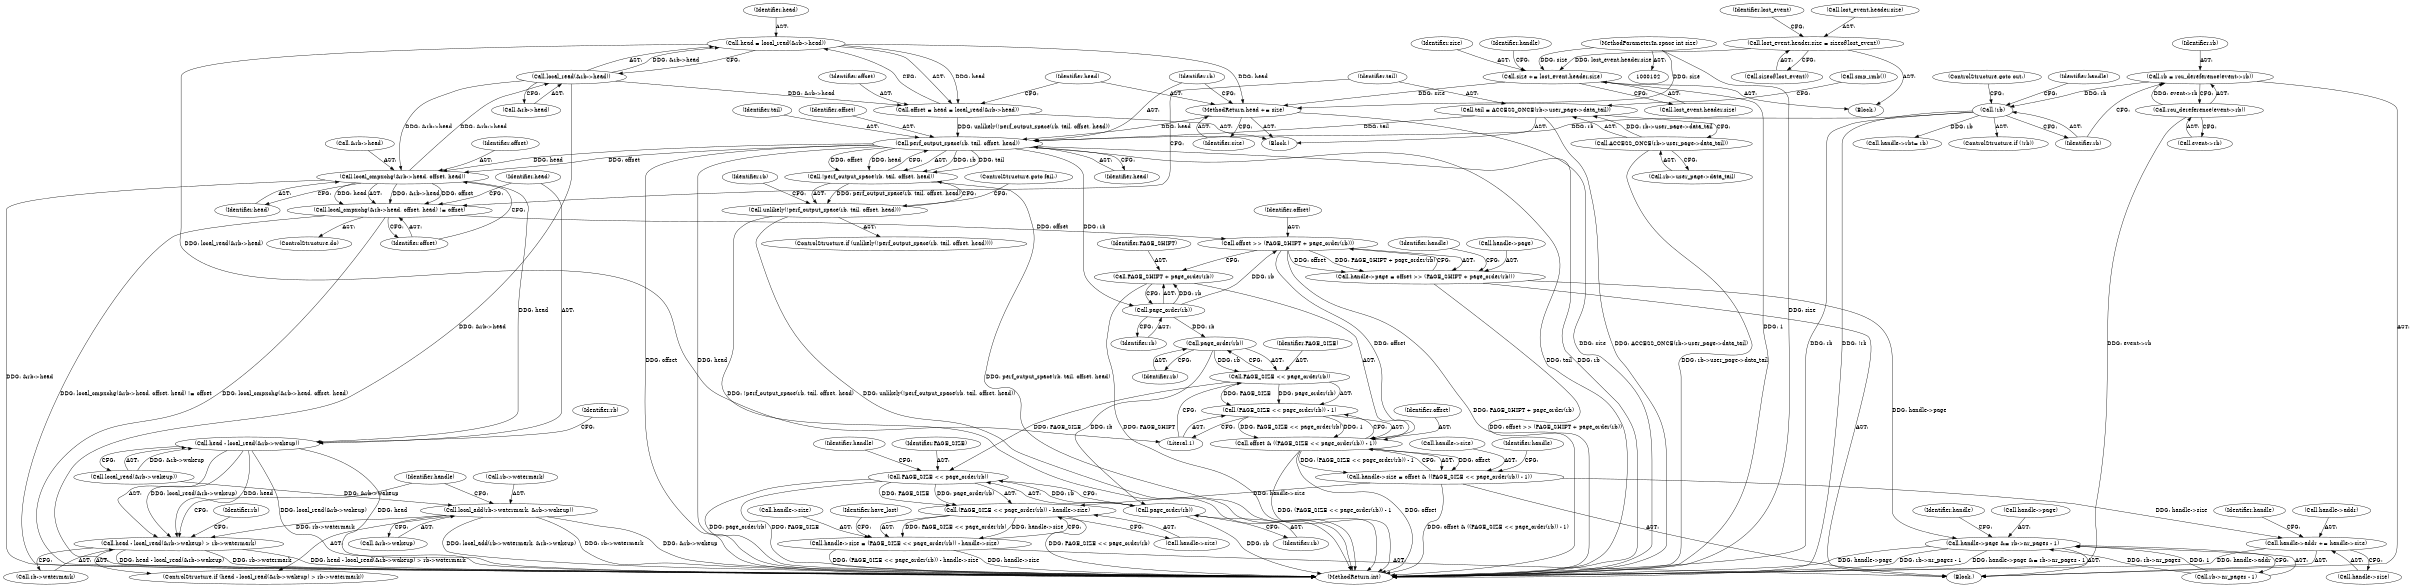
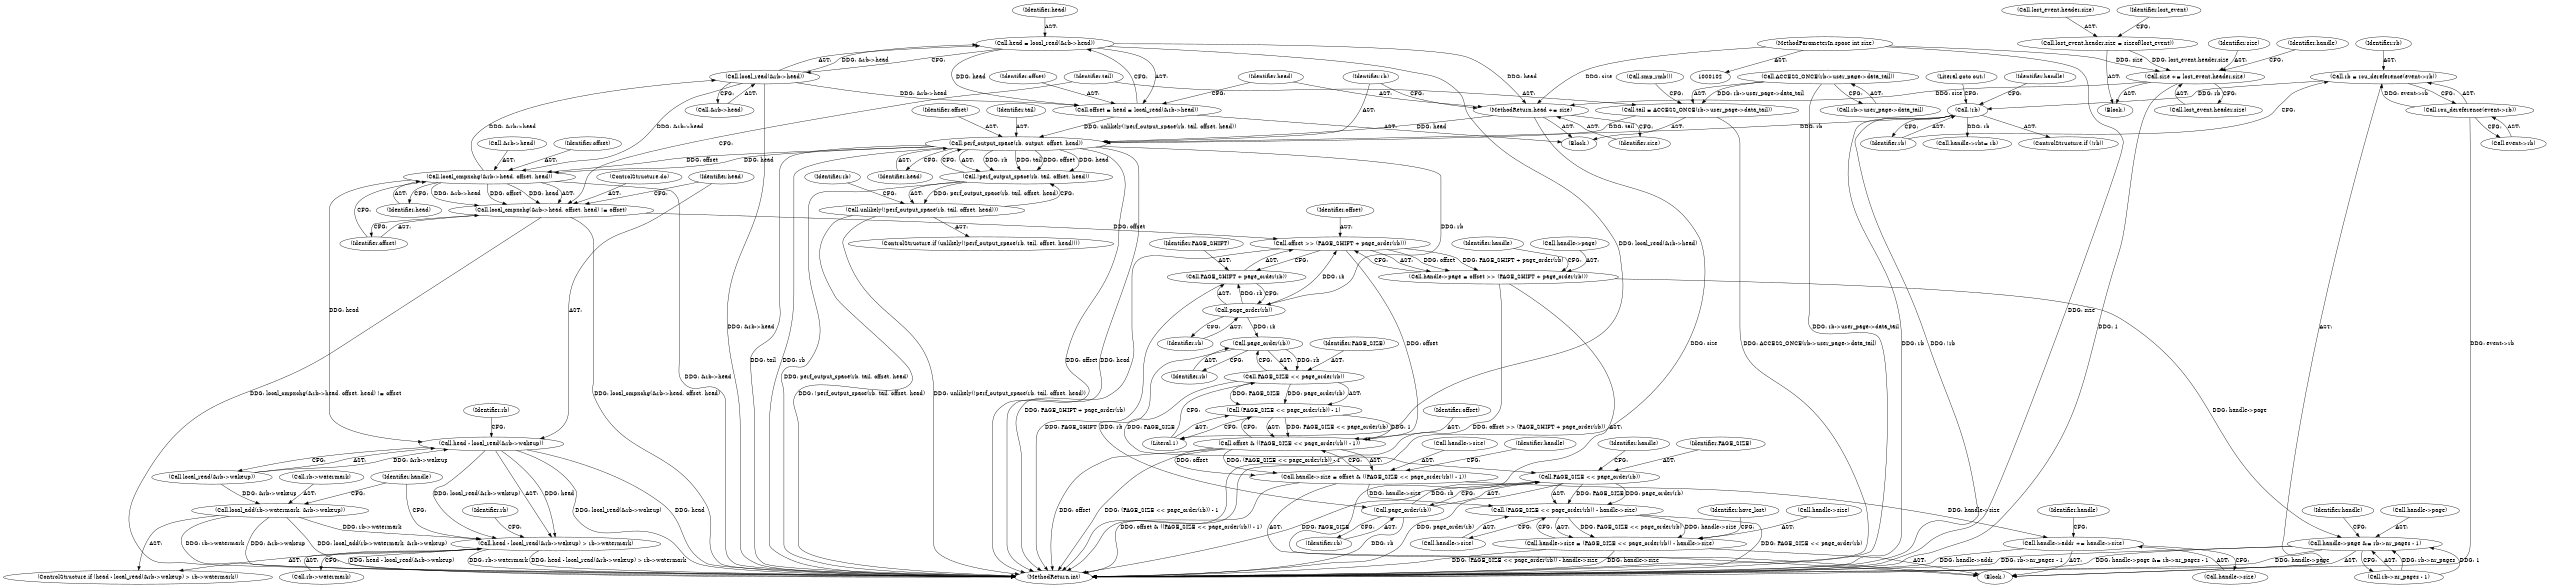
  digraph {
    n1 [label="(Call,head = local_read(&rb->head))"]
    n2 [label="(Call,local_read(&rb->head))"]
    n3 [label="(Call,offset = head = local_read(&rb->head))"]
    n4 [label="(MethodReturn,head += size)"]
    n5 [label="(Literal,1)"]
    n6 [label="(MethodReturn,int)"]
    n7 [label="(Call,local_cmpxchg(&rb->head, offset, head))"]
    n8 [label="(Call,&rb->head)"]
-   n9 [label="(Call,perf_output_space(rb, tail, offset, head))"]
+   n9 [label="(Call,perf_output_space(rb, output, offset, head))"]
    n10 [label="(Block,)"]
    n11 [label="(Identifier,size)"]
    n12 [label="(Call,local_cmpxchg(&rb->head, offset, head) != offset)"]
    n13 [label="(Call,head - local_read(&rb->wakeup))"]
    n14 [label="(Identifier,head)"]
    n15 [label="(Call,offset >> (PAGE_SHIFT + page_order(rb)))"]
    n16 [label="(ControlStructure,do)"]
    n17 [label="(Identifier,offset)"]
    n18 [label="(Call,head - local_read(&rb->wakeup) > rb->watermark)"]
    n19 [label="(Call,local_read(&rb->wakeup))"]
    n20 [label="(Call,!perf_output_space(rb, tail, offset, head))"]
    n21 [label="(Call,page_order(rb))"]
    n22 [label="(Identifier,head)"]
    n23 [label="(Call,unlikely(!perf_output_space(rb, tail, offset, head)))"]
    n24 [label="(Call,PAGE_SHIFT + page_order(rb))"]
    n25 [label="(Call,page_order(rb))"]
    n26 [label="(Identifier,rb)"]
    n27 [label="(Call,!rb)"]
    n28 [label="(Identifier,rb)"]
    n29 [label="(Call,handle->rb\t= rb)"]
    n30 [label="(ControlStructure,if (!rb))"]
    n31 [label="(Call,rb = rcu_dereference(event->rb))"]
    n32 [label="(Call,rcu_dereference(event->rb))"]
    n33 [label="(Block,)"]
    n34 [label="(Call,event->rb)"]
    n35 [label="(Call,tail = ACCESS_ONCE(rb->user_page->data_tail))"]
    n36 [label="(Call,ACCESS_ONCE(rb->user_page->data_tail))"]
    n37 [label="(Call,rb->user_page->data_tail)"]
    n38 [label="(Call,size += lost_event.header.size)"]
    n39 [label="(Block,)"]
    n40 [label="(Call,lost_event.header.size)"]
    n41 [label="(Call,lost_event.header.size = sizeof(lost_event))"]
-   n42 [label="(Call,sizeof(lost_event))"]
    n43 [label="(MethodParameterIn,space int size)"]
    1000102
    n45 [label="(ControlStructure,if (unlikely(!perf_output_space(rb, tail, offset, head))))"]
    n46 [label="(Call,handle->page = offset >> (PAGE_SHIFT + page_order(rb)))"]
    n47 [label="(Call,offset & ((PAGE_SIZE << page_order(rb)) - 1))"]
    n48 [label="(Call,handle->page &= rb->nr_pages - 1)"]
    n49 [label="(Call,handle->size = offset & ((PAGE_SIZE << page_order(rb)) - 1))"]
    n50 [label="(Call,(PAGE_SIZE << page_order(rb)) - 1)"]
    n51 [label="(Call,rb->nr_pages - 1)"]
    n52 [label="(Call,handle->addr += handle->size)"]
    n53 [label="(Call,(PAGE_SIZE << page_order(rb)) - handle->size)"]
    n54 [label="(Call,handle->size)"]
    n55 [label="(Call,handle->size = (PAGE_SIZE << page_order(rb)) - handle->size)"]
    n56 [label="(Call,handle->size)"]
    n57 [label="(Call,rb->watermark)"]
    n58 [label="(ControlStructure,if (head - local_read(&rb->wakeup) > rb->watermark))"]
    n59 [label="(Call,local_add(rb->watermark, &rb->wakeup))"]
-   n60 [label="(Call,&rb->wakeup)"]
    n61 [label="(Call,PAGE_SIZE << page_order(rb))"]
    n62 [label="(Call,page_order(rb))"]
    n63 [label="(Identifier,rb)"]
    n64 [label="(Call,PAGE_SIZE << page_order(rb))"]
    n65 [label="(Identifier,rb)"]
    n66 [label="(Identifier,rb)"]
    n67 [label="(Identifier,lost_event)"]
    n68 [label="(Identifier,handle)"]
    n69 [label="(Identifier,PAGE_SIZE)"]
-   n70 [label="(ControlStructure,goto out;)"]
+   n70 [label="(Literal,goto out;)"]
    n71 [label="(Identifier,offset)"]
    n72 [label="(Identifier,handle)"]
    n73 [label="(Identifier,offset)"]
    n74 [label="(Call,handle->size)"]
    n75 [label="(Identifier,size)"]
    n76 [label="(Call,smp_rmb())"]
    n77 [label="(Call,handle->size)"]
    n78 [label="(Call,&rb->head)"]
    n79 [label="(Identifier,rb)"]
-   n80 [label="(ControlStructure,goto fail;)"]
    n81 [label="(Identifier,tail)"]
    n82 [label="(Call,handle->page)"]
    n83 [label="(Identifier,head)"]
    n84 [label="(Identifier,offset)"]
    n85 [label="(Identifier,PAGE_SHIFT)"]
    n86 [label="(Identifier,head)"]
    n87 [label="(Call,rb->watermark)"]
    n88 [label="(Identifier,rb)"]
    n89 [label="(Identifier,handle)"]
    n90 [label="(Call,handle->page)"]
    n91 [label="(Identifier,handle)"]
    n92 [label="(Identifier,handle)"]
    n93 [label="(Identifier,handle)"]
    n94 [label="(Identifier,have_lost)"]
    n95 [label="(Identifier,rb)"]
    n96 [label="(Identifier,offset)"]
    n97 [label="(Identifier,offset)"]
    n98 [label="(Identifier,rb)"]
-   n99 [label="(Call,handle->addr)"]
    n100 [label="(Identifier,tail)"]
    n101 [label="(Identifier,handle)"]
    n102 [label="(Identifier,head)"]
    n103 [label="(Identifier,handle)"]
    n104 [label="(Identifier,PAGE_SIZE)"]
    n105 [label="(Call,lost_event.header.size)"]
    n1 -> n2 [label="CFG: "]
    n1 -> n3 [label="AST: "]
    n1 -> n3 [label="DDG: head"]
    n1 -> n4 [label="DDG: head"]
    n1 -> n5 [label="DDG: local_read(&rb->head)"]
    n2 -> n1 [label="AST: "]
    n2 -> n1 [label="DDG: &rb->head"]
    n2 -> n3 [label="DDG: &rb->head"]
    n2 -> n6 [label="DDG: &rb->head"]
    n2 -> n7 [label="DDG: &rb->head"]
    n2 -> n8 [label="CFG: "]
    n3 -> n1 [label="CFG: "]
    n3 -> n9 [label="DDG: unlikely(!perf_output_space(rb, tail, offset, head))"]
    n3 -> n10 [label="AST: "]
    n4 -> n6 [label="DDG: size"]
    n4 -> n9 [label="DDG: head"]
    n4 -> n10 [label="AST: "]
    n4 -> n11 [label="CFG: "]
    n5 -> n50 [label="AST: "]
    n5 -> n61 [label="CFG: "]
    n7 -> n2 [label="DDG: &rb->head"]
    n7 -> n6 [label="DDG: &rb->head"]
    n7 -> n12 [label="AST: "]
    n7 -> n12 [label="DDG: &rb->head"]
    n7 -> n12 [label="DDG: offset"]
    n7 -> n12 [label="DDG: head"]
    n7 -> n13 [label="DDG: head"]
    n7 -> n14 [label="CFG: "]
    n8 -> n2 [label="AST: "]
    n9 -> n6 [label="DDG: head"]
    n9 -> n6 [label="DDG: tail"]
    n9 -> n6 [label="DDG: rb"]
    n9 -> n6 [label="DDG: offset"]
    n9 -> n7 [label="DDG: offset"]
    n9 -> n7 [label="DDG: head"]
    n9 -> n20 [label="AST: "]
    n9 -> n20 [label="DDG: rb"]
    n9 -> n20 [label="DDG: tail"]
    n9 -> n20 [label="DDG: offset"]
    n9 -> n20 [label="DDG: head"]
    n9 -> n21 [label="DDG: rb"]
    n9 -> n22 [label="CFG: "]
    n11 -> n4 [label="AST: "]
    n12 -> n6 [label="DDG: local_cmpxchg(&rb->head, offset, head) != offset"]
    n12 -> n6 [label="DDG: local_cmpxchg(&rb->head, offset, head)"]
    n12 -> n15 [label="DDG: offset"]
-   n12 -> n16 [label="AST: "]
+   n16 -> n12 [label="AST: "]
    n12 -> n17 [label="CFG: "]
    n13 -> n6 [label="DDG: local_read(&rb->wakeup)"]
    n13 -> n6 [label="DDG: head"]
    n13 -> n18 [label="AST: "]
    n13 -> n18 [label="DDG: head"]
    n13 -> n18 [label="DDG: local_read(&rb->wakeup)"]
    n13 -> n19 [label="CFG: "]
    n14 -> n7 [label="AST: "]
    n15 -> n6 [label="DDG: PAGE_SHIFT + page_order(rb)"]
    n15 -> n24 [label="CFG: "]
    n15 -> n46 [label="AST: "]
    n15 -> n46 [label="DDG: offset"]
    n15 -> n46 [label="DDG: PAGE_SHIFT + page_order(rb)"]
    n15 -> n47 [label="DDG: offset"]
    n17 -> n7 [label="CFG: "]
    n17 -> n12 [label="AST: "]
    n18 -> n6 [label="DDG: head - local_read(&rb->wakeup) > rb->watermark"]
    n18 -> n6 [label="DDG: head - local_read(&rb->wakeup)"]
    n18 -> n6 [label="DDG: rb->watermark"]
    n18 -> n57 [label="CFG: "]
    n18 -> n58 [label="AST: "]
    n19 -> n13 [label="AST: "]
    n19 -> n13 [label="DDG: &rb->wakeup"]
    n19 -> n59 [label="DDG: &rb->wakeup"]
    n20 -> n6 [label="DDG: perf_output_space(rb, tail, offset, head)"]
    n20 -> n9 [label="CFG: "]
    n20 -> n23 [label="AST: "]
    n20 -> n23 [label="DDG: perf_output_space(rb, tail, offset, head)"]
    n21 -> n15 [label="DDG: rb"]
    n21 -> n24 [label="AST: "]
    n21 -> n24 [label="DDG: rb"]
    n21 -> n25 [label="DDG: rb"]
    n21 -> n26 [label="CFG: "]
    n22 -> n9 [label="AST: "]
    n23 -> n6 [label="DDG: !perf_output_space(rb, tail, offset, head)"]
    n23 -> n6 [label="DDG: unlikely(!perf_output_space(rb, tail, offset, head))"]
    n23 -> n20 [label="CFG: "]
    n23 -> n45 [label="AST: "]
    n24 -> n6 [label="DDG: PAGE_SHIFT"]
-   n24 -> n47 [label="AST: "]
+   n24 -> n15 [label="AST: "]
    n24 -> n21 [label="CFG: "]
    n25 -> n61 [label="AST: "]
    n25 -> n61 [label="DDG: rb"]
    n25 -> n62 [label="DDG: rb"]
    n25 -> n63 [label="CFG: "]
    n26 -> n21 [label="AST: "]
    n27 -> n6 [label="DDG: !rb"]
    n27 -> n6 [label="DDG: rb"]
    n27 -> n9 [label="DDG: rb"]
    n27 -> n28 [label="CFG: "]
    n27 -> n29 [label="DDG: rb"]
    n27 -> n30 [label="AST: "]
    n28 -> n27 [label="AST: "]
    n28 -> n31 [label="CFG: "]
    n31 -> n27 [label="DDG: rb"]
    n31 -> n32 [label="CFG: "]
    n31 -> n33 [label="AST: "]
    n32 -> n6 [label="DDG: event->rb"]
    n32 -> n31 [label="AST: "]
    n32 -> n31 [label="DDG: event->rb"]
    n32 -> n34 [label="CFG: "]
    n34 -> n32 [label="AST: "]
    n35 -> n6 [label="DDG: ACCESS_ONCE(rb->user_page->data_tail)"]
    n35 -> n9 [label="DDG: tail"]
    n35 -> n10 [label="AST: "]
-   n35 -> n36 [label="CFG: "]
    n36 -> n6 [label="DDG: rb->user_page->data_tail"]
    n36 -> n35 [label="AST: "]
    n36 -> n35 [label="DDG: rb->user_page->data_tail"]
    n36 -> n37 [label="CFG: "]
    n37 -> n36 [label="AST: "]
    n38 -> n4 [label="DDG: size"]
    n38 -> n6 [label="DDG: 1"]
    n38 -> n39 [label="AST: "]
    n38 -> n40 [label="CFG: "]
    n40 -> n38 [label="AST: "]
    n41 -> n38 [label="DDG: lost_event.header.size"]
    n41 -> n39 [label="AST: "]
-   n41 -> n42 [label="CFG: "]
-   n42 -> n41 [label="AST: "]
    n43 -> n4 [label="DDG: size"]
    n43 -> n6 [label="DDG: size"]
    n43 -> n38 [label="DDG: size"]
    n43 -> 1000102 [label="AST: "]
    n46 -> n6 [label="DDG: offset >> (PAGE_SHIFT + page_order(rb))"]
    n46 -> n15 [label="CFG: "]
    n46 -> n33 [label="AST: "]
    n46 -> n48 [label="DDG: handle->page"]
    n47 -> n6 [label="DDG: offset"]
    n47 -> n6 [label="DDG: (PAGE_SIZE << page_order(rb)) - 1"]
    n47 -> n49 [label="AST: "]
    n47 -> n49 [label="DDG: offset"]
    n47 -> n49 [label="DDG: (PAGE_SIZE << page_order(rb)) - 1"]
    n47 -> n50 [label="CFG: "]
    n48 -> n6 [label="DDG: handle->page &= rb->nr_pages - 1"]
    n48 -> n6 [label="DDG: handle->page"]
    n48 -> n6 [label="DDG: rb->nr_pages - 1"]
    n48 -> n33 [label="AST: "]
    n48 -> n51 [label="CFG: "]
    n49 -> n6 [label="DDG: offset & ((PAGE_SIZE << page_order(rb)) - 1)"]
    n49 -> n33 [label="AST: "]
    n49 -> n47 [label="CFG: "]
    n49 -> n52 [label="DDG: handle->size"]
    n49 -> n53 [label="DDG: handle->size"]
    n50 -> n5 [label="CFG: "]
    n50 -> n47 [label="AST: "]
    n50 -> n47 [label="DDG: PAGE_SIZE << page_order(rb)"]
    n50 -> n47 [label="DDG: 1"]
    n51 -> n48 [label="AST: "]
    n51 -> n48 [label="DDG: rb->nr_pages"]
    n51 -> n48 [label="DDG: 1"]
    n52 -> n6 [label="DDG: handle->addr"]
    n52 -> n33 [label="AST: "]
    n52 -> n54 [label="CFG: "]
    n53 -> n6 [label="DDG: PAGE_SIZE << page_order(rb)"]
    n53 -> n55 [label="AST: "]
    n53 -> n55 [label="DDG: PAGE_SIZE << page_order(rb)"]
    n53 -> n55 [label="DDG: handle->size"]
    n53 -> n56 [label="CFG: "]
    n54 -> n52 [label="AST: "]
    n55 -> n6 [label="DDG: (PAGE_SIZE << page_order(rb)) - handle->size"]
    n55 -> n6 [label="DDG: handle->size"]
    n55 -> n33 [label="AST: "]
    n55 -> n53 [label="CFG: "]
    n56 -> n53 [label="AST: "]
    n57 -> n18 [label="AST: "]
    n59 -> n6 [label="DDG: &rb->wakeup"]
    n59 -> n6 [label="DDG: local_add(rb->watermark, &rb->wakeup)"]
    n59 -> n6 [label="DDG: rb->watermark"]
    n59 -> n18 [label="DDG: rb->watermark"]
    n59 -> n58 [label="AST: "]
-   n59 -> n60 [label="CFG: "]
-   n60 -> n59 [label="AST: "]
    n61 -> n25 [label="CFG: "]
    n61 -> n50 [label="AST: "]
    n61 -> n50 [label="DDG: PAGE_SIZE"]
    n61 -> n50 [label="DDG: page_order(rb)"]
    n61 -> n64 [label="DDG: PAGE_SIZE"]
    n62 -> n6 [label="DDG: rb"]
    n62 -> n64 [label="AST: "]
    n62 -> n64 [label="DDG: rb"]
    n62 -> n65 [label="CFG: "]
    n63 -> n25 [label="AST: "]
    n64 -> n6 [label="DDG: PAGE_SIZE"]
    n64 -> n6 [label="DDG: page_order(rb)"]
    n64 -> n53 [label="AST: "]
    n64 -> n53 [label="DDG: PAGE_SIZE"]
    n64 -> n53 [label="DDG: page_order(rb)"]
    n64 -> n62 [label="CFG: "]
    n65 -> n62 [label="AST: "]
    n66 -> n23 [label="CFG: "]
    n67 -> n41 [label="CFG: "]
    n68 -> n27 [label="CFG: "]
    n69 -> n61 [label="AST: "]
    n70 -> n27 [label="CFG: "]
    n71 -> n3 [label="AST: "]
    n72 -> n46 [label="CFG: "]
    n73 -> n15 [label="AST: "]
    n74 -> n49 [label="AST: "]
    n75 -> n38 [label="AST: "]
    n76 -> n35 [label="CFG: "]
    n77 -> n55 [label="AST: "]
    n78 -> n7 [label="AST: "]
    n79 -> n18 [label="CFG: "]
-   n80 -> n23 [label="CFG: "]
    n81 -> n12 [label="CFG: "]
    n81 -> n35 [label="AST: "]
    n82 -> n46 [label="AST: "]
    n83 -> n3 [label="CFG: "]
    n83 -> n4 [label="AST: "]
    n84 -> n7 [label="AST: "]
    n85 -> n24 [label="AST: "]
    n86 -> n12 [label="CFG: "]
    n86 -> n13 [label="AST: "]
    n87 -> n59 [label="AST: "]
    n88 -> n13 [label="CFG: "]
    n89 -> n52 [label="CFG: "]
    n90 -> n48 [label="AST: "]
    n91 -> n38 [label="CFG: "]
    n92 -> n18 [label="CFG: "]
    n92 -> n59 [label="CFG: "]
    n93 -> n49 [label="CFG: "]
    n94 -> n55 [label="CFG: "]
    n95 -> n31 [label="AST: "]
    n96 -> n47 [label="AST: "]
    n97 -> n9 [label="AST: "]
    n98 -> n4 [label="CFG: "]
    n98 -> n9 [label="AST: "]
-   n99 -> n52 [label="AST: "]
    n100 -> n9 [label="AST: "]
    n101 -> n64 [label="CFG: "]
    n102 -> n1 [label="AST: "]
    n103 -> n48 [label="CFG: "]
    n104 -> n64 [label="AST: "]
    n105 -> n41 [label="AST: "]
  }
